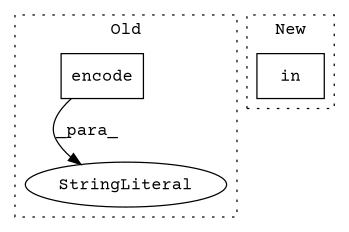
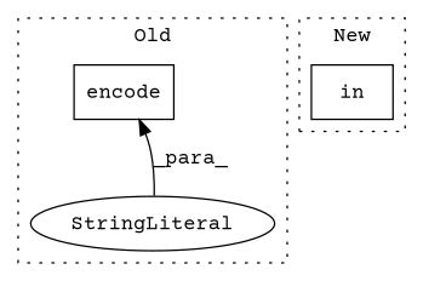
  digraph {
    fontname="Courier Prime"
    node [shape=box fontname="Courier Prime"]
    n1 [a=32 l="7,1" label=encode s="16937,16951"]
    n2 [a=45 l=7 label=StringLiteral s=16944 shape=ellipse]
    n3 [a=105 l=20 label=in s=17468]
    subgraph cluster_1 {
      label=Old
      style=dotted
      n1
      n2
    }
    subgraph cluster_2 {
      label=New
      style=dotted
      n3
    }
-   n1 -> n2 [label=_para_ fontname="Courier Prime"]
+   n2 -> n1 [label=_para_ fontname="Courier Prime"]
  }
